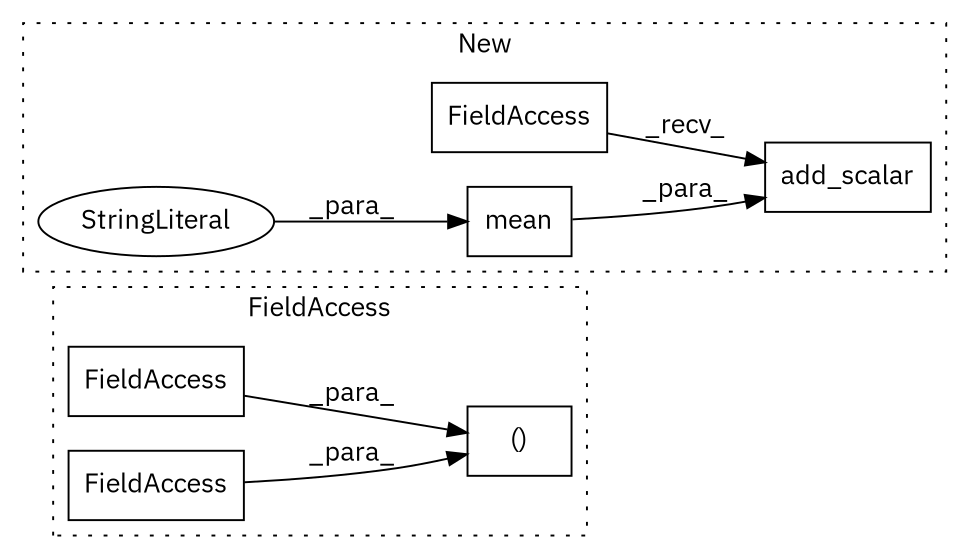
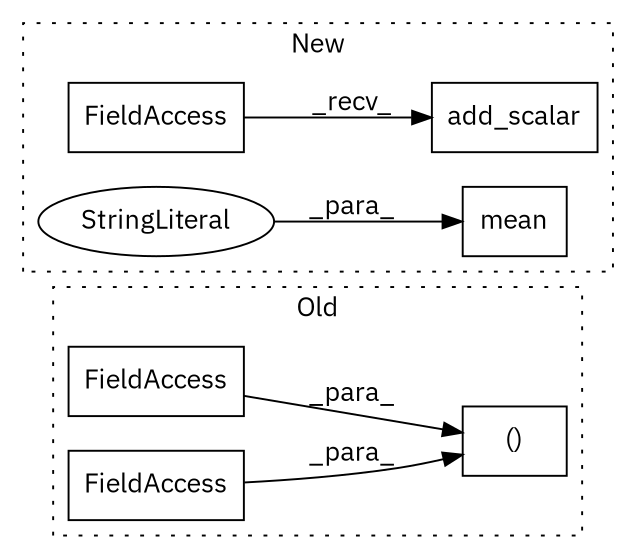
  digraph {
    fontname="IBM Plex Sans"
    rankdir=LR
    node [a=22 fontname="IBM Plex Sans" shape=box]
    edge [fontname="IBM Plex Sans"]
    n1 [a=106 l=46 label="()" s=9100]
    n2 [l=7 label=FieldAccess s=9122]
    n3 [l=4 label=FieldAccess s=9142]
    n4 [a=32 l="11,1" label=add_scalar s="17006,17089"]
    n5 [l=6 label=FieldAccess s=16999]
    n6 [a=45 l=12 label=StringLiteral s=17017 shape=ellipse]
    n7 [a=32 l="5,1" label=mean s="17036,17078"]
    subgraph cluster_1 {
-     label=FieldAccess
+     label=Old
      style=dotted
      n1
      n2
      n3
    }
    subgraph cluster_2 {
      label=New
      style=dotted
      n4
      n5
      n6
      n7
    }
    n2 -> n1 [label=_para_]
    n3 -> n1 [label=_para_]
    n5 -> n4 [label=_recv_]
    n6 -> n7 [label=_para_]
-   n7 -> n4 [label=_para_]
  }
